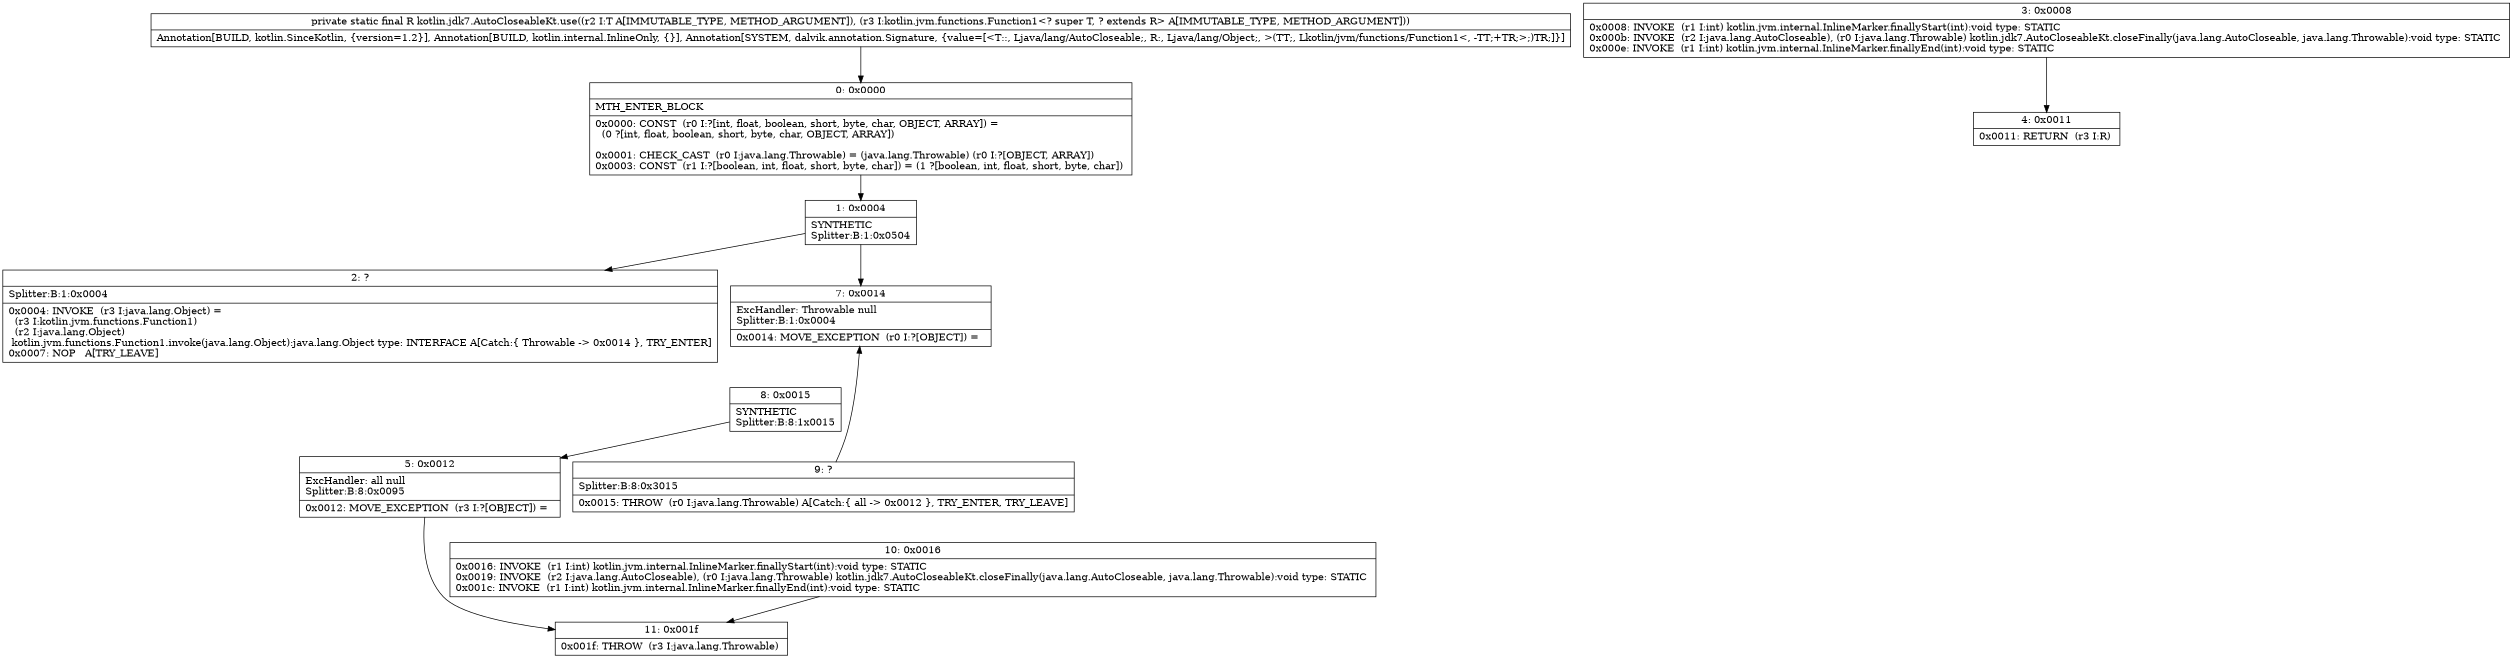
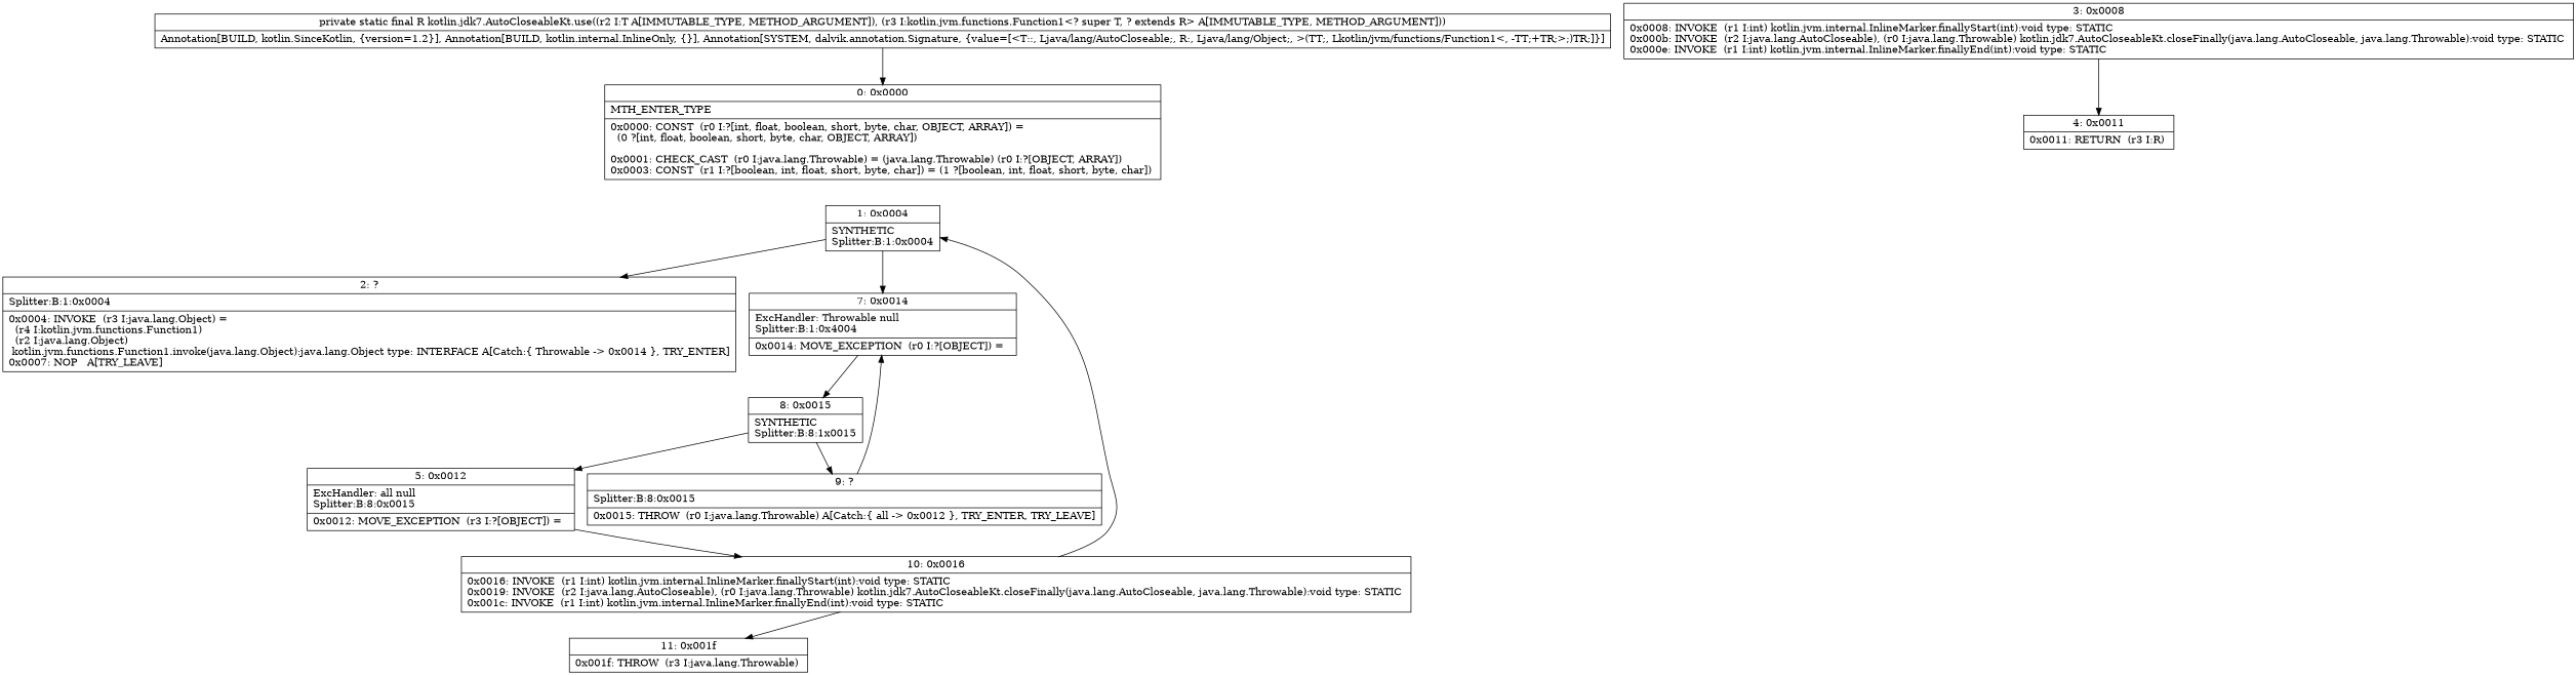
  digraph {
    node [shape=record]
-   n1 [label="{0\:\ 0x0000|MTH_ENTER_BLOCK\l|0x0000: CONST  (r0 I:?[int, float, boolean, short, byte, char, OBJECT, ARRAY]) = \l  (0 ?[int, float, boolean, short, byte, char, OBJECT, ARRAY])\l \l0x0001: CHECK_CAST  (r0 I:java.lang.Throwable) = (java.lang.Throwable) (r0 I:?[OBJECT, ARRAY]) \l0x0003: CONST  (r1 I:?[boolean, int, float, short, byte, char]) = (1 ?[boolean, int, float, short, byte, char]) \l}"]
-   n2 [label="{1\:\ 0x0004|SYNTHETIC\lSplitter:B:1:0x0504\l}"]
-   n3 [label="{2\:\ ?|Splitter:B:1:0x0004\l|0x0004: INVOKE  (r3 I:java.lang.Object) = \l  (r3 I:kotlin.jvm.functions.Function1)\l  (r2 I:java.lang.Object)\l kotlin.jvm.functions.Function1.invoke(java.lang.Object):java.lang.Object type: INTERFACE A[Catch:\{ Throwable \-\> 0x0014 \}, TRY_ENTER]\l0x0007: NOP   A[TRY_LEAVE]\l}"]
-   n4 [label="{7\:\ 0x0014|ExcHandler: Throwable null\lSplitter:B:1:0x0004\l|0x0014: MOVE_EXCEPTION  (r0 I:?[OBJECT]) =  \l}"]
+   n1 [label="{0\:\ 0x0000|MTH_ENTER_TYPE\l|0x0000: CONST  (r0 I:?[int, float, boolean, short, byte, char, OBJECT, ARRAY]) = \l  (0 ?[int, float, boolean, short, byte, char, OBJECT, ARRAY])\l \l0x0001: CHECK_CAST  (r0 I:java.lang.Throwable) = (java.lang.Throwable) (r0 I:?[OBJECT, ARRAY]) \l0x0003: CONST  (r1 I:?[boolean, int, float, short, byte, char]) = (1 ?[boolean, int, float, short, byte, char]) \l}"]
+   n2 [label="{1\:\ 0x0004|SYNTHETIC\lSplitter:B:1:0x0004\l}"]
+   n3 [label="{2\:\ ?|Splitter:B:1:0x0004\l|0x0004: INVOKE  (r3 I:java.lang.Object) = \l  (r4 I:kotlin.jvm.functions.Function1)\l  (r2 I:java.lang.Object)\l kotlin.jvm.functions.Function1.invoke(java.lang.Object):java.lang.Object type: INTERFACE A[Catch:\{ Throwable \-\> 0x0014 \}, TRY_ENTER]\l0x0007: NOP   A[TRY_LEAVE]\l}"]
+   n4 [label="{7\:\ 0x0014|ExcHandler: Throwable null\lSplitter:B:1:0x4004\l|0x0014: MOVE_EXCEPTION  (r0 I:?[OBJECT]) =  \l}"]
    n5 [label="{8\:\ 0x0015|SYNTHETIC\lSplitter:B:8:1x0015\l}"]
    n6 [label="{3\:\ 0x0008|0x0008: INVOKE  (r1 I:int) kotlin.jvm.internal.InlineMarker.finallyStart(int):void type: STATIC \l0x000b: INVOKE  (r2 I:java.lang.AutoCloseable), (r0 I:java.lang.Throwable) kotlin.jdk7.AutoCloseableKt.closeFinally(java.lang.AutoCloseable, java.lang.Throwable):void type: STATIC \l0x000e: INVOKE  (r1 I:int) kotlin.jvm.internal.InlineMarker.finallyEnd(int):void type: STATIC \l}"]
    n7 [label="{4\:\ 0x0011|0x0011: RETURN  (r3 I:R) \l}"]
-   n8 [label="{5\:\ 0x0012|ExcHandler: all null\lSplitter:B:8:0x0095\l|0x0012: MOVE_EXCEPTION  (r3 I:?[OBJECT]) =  \l}"]
+   n8 [label="{5\:\ 0x0012|ExcHandler: all null\lSplitter:B:8:0x0015\l|0x0012: MOVE_EXCEPTION  (r3 I:?[OBJECT]) =  \l}"]
    n9 [label="{10\:\ 0x0016|0x0016: INVOKE  (r1 I:int) kotlin.jvm.internal.InlineMarker.finallyStart(int):void type: STATIC \l0x0019: INVOKE  (r2 I:java.lang.AutoCloseable), (r0 I:java.lang.Throwable) kotlin.jdk7.AutoCloseableKt.closeFinally(java.lang.AutoCloseable, java.lang.Throwable):void type: STATIC \l0x001c: INVOKE  (r1 I:int) kotlin.jvm.internal.InlineMarker.finallyEnd(int):void type: STATIC \l}"]
    n10 [label="{11\:\ 0x001f|0x001f: THROW  (r3 I:java.lang.Throwable) \l}"]
-   n11 [label="{9\:\ ?|Splitter:B:8:0x3015\l|0x0015: THROW  (r0 I:java.lang.Throwable) A[Catch:\{ all \-\> 0x0012 \}, TRY_ENTER, TRY_LEAVE]\l}"]
+   n11 [label="{9\:\ ?|Splitter:B:8:0x0015\l|0x0015: THROW  (r0 I:java.lang.Throwable) A[Catch:\{ all \-\> 0x0012 \}, TRY_ENTER, TRY_LEAVE]\l}"]
    n12 [label="{private static final R kotlin.jdk7.AutoCloseableKt.use((r2 I:T A[IMMUTABLE_TYPE, METHOD_ARGUMENT]), (r3 I:kotlin.jvm.functions.Function1\<? super T, ? extends R\> A[IMMUTABLE_TYPE, METHOD_ARGUMENT]))  | Annotation[BUILD, kotlin.SinceKotlin, \{version=1.2\}], Annotation[BUILD, kotlin.internal.InlineOnly, \{\}], Annotation[SYSTEM, dalvik.annotation.Signature, \{value=[\<T::, Ljava\/lang\/AutoCloseable;, R:, Ljava\/lang\/Object;, \>(TT;, Lkotlin\/jvm\/functions\/Function1\<, \-TT;+TR;\>;)TR;]\}]\l}"]
-   n1 -> n2
+   n9 -> n2
    n2 -> n3
    n2 -> n4
+   n4 -> n5
    n5 -> n8
+   n5 -> n11
    n6 -> n7
-   n8 -> n10
+   n8 -> n9
    n9 -> n10
    n11 -> n4
    n12 -> n1
  }
